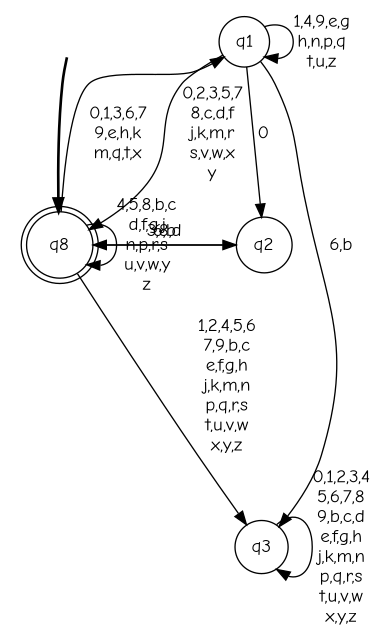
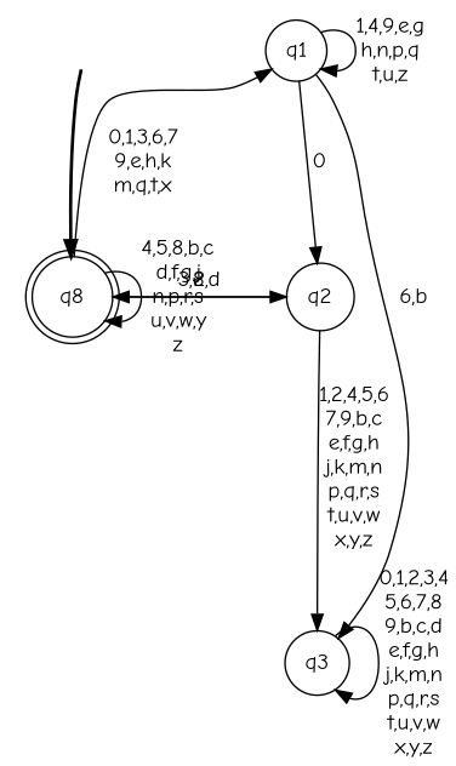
  digraph {
    fontname="Comic Neue"
    rankdir=TB
    node [fontname="Comic Neue" shape=circle style=filled color=black fillcolor=white]
    edge [fontname="Comic Neue"]
    __start0 [height=0 shape=none style=invis width=0 color="" fillcolor=""]
    n2 [label=q8 shape=doublecircle style="rounded,filled"]
    n3 [label=q1]
    n4 [label=q2]
    n5 [label=q3]
    subgraph cluster_1 {
      nodesep=0.15
      ranksep=0.15
      style=invis
      __start0
      n2
    }
    __start0 -> n2 [penwidth=2]
    n2 -> n2 [label="4,5,8,b,c\nd,f,g,j\nn,p,r,s\nu,v,w,y\nz"]
    n2 -> n3 [label="0,1,3,6,7\n9,e,h,k\nm,q,t,x"]
-   n2 -> n4 [label="6,b"]
-   n3 -> n2 [label="0,2,3,5,7\n8,c,d,f\nj,k,m,r\ns,v,w,x\ny"]
+   n2 -> n4 [label=2]
    n3 -> n3 [label="1,4,9,e,g\nh,n,p,q\nt,u,z"]
    n3 -> n4 [label=0]
    n3 -> n5 [label="6,b"]
    n4 -> n2 [label="3,8,d"]
-   n2 -> n5 [label="1,2,4,5,6\n7,9,b,c\ne,f,g,h\nj,k,m,n\np,q,r,s\nt,u,v,w\nx,y,z"]
+   n4 -> n5 [label="1,2,4,5,6\n7,9,b,c\ne,f,g,h\nj,k,m,n\np,q,r,s\nt,u,v,w\nx,y,z"]
    n5 -> n5 [label="0,1,2,3,4\n5,6,7,8\n9,b,c,d\ne,f,g,h\nj,k,m,n\np,q,r,s\nt,u,v,w\nx,y,z"]
  }
